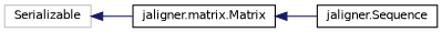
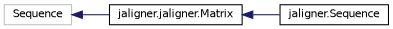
  digraph {
    rankdir=LR
    node [color=black fillcolor=white fontname=Helvetica fontsize=10 shape=record style=filled]
    edge [color=midnightblue dir=back fontname=Helvetica fontsize=10 labelfontname=Helvetica labelfontsize=10 style=solid]
-   n1 [color=grey75 height=0.2 label=Serializable width=0.4]
-   n2 [height=0.2 label="jaligner.matrix.Matrix" width=0.4]
+   n1 [color=grey75 height=0.2 label=Sequence width=0.4]
+   n2 [height=0.2 label="jaligner.jaligner.Matrix" width=0.4]
    n3 [height=0.2 label="jaligner.Sequence" width=0.4]
    n1 -> n2
    n2 -> n3
  }
